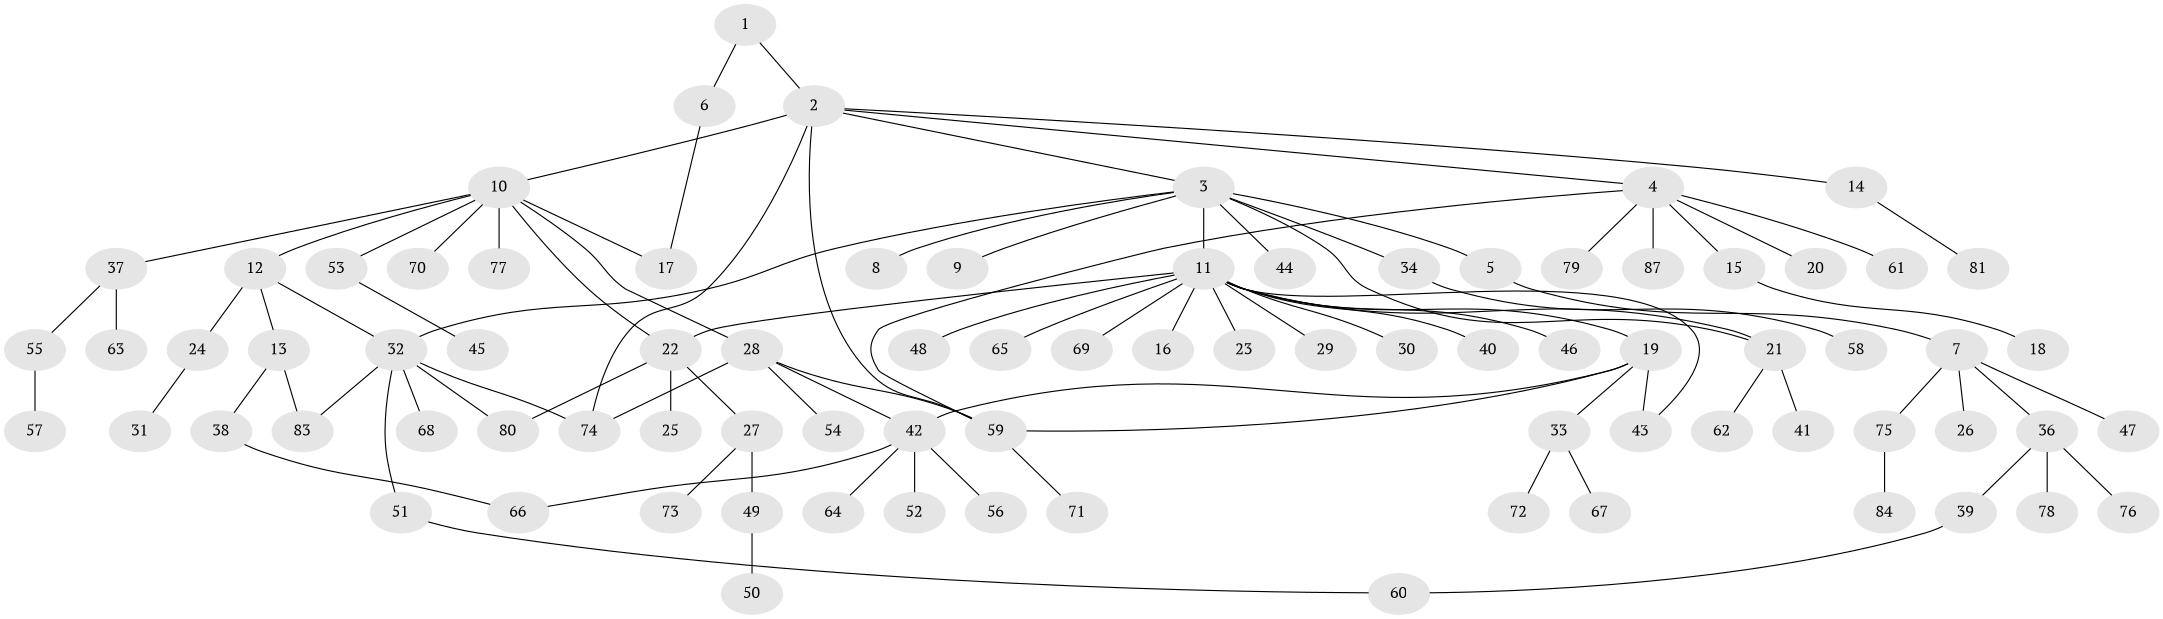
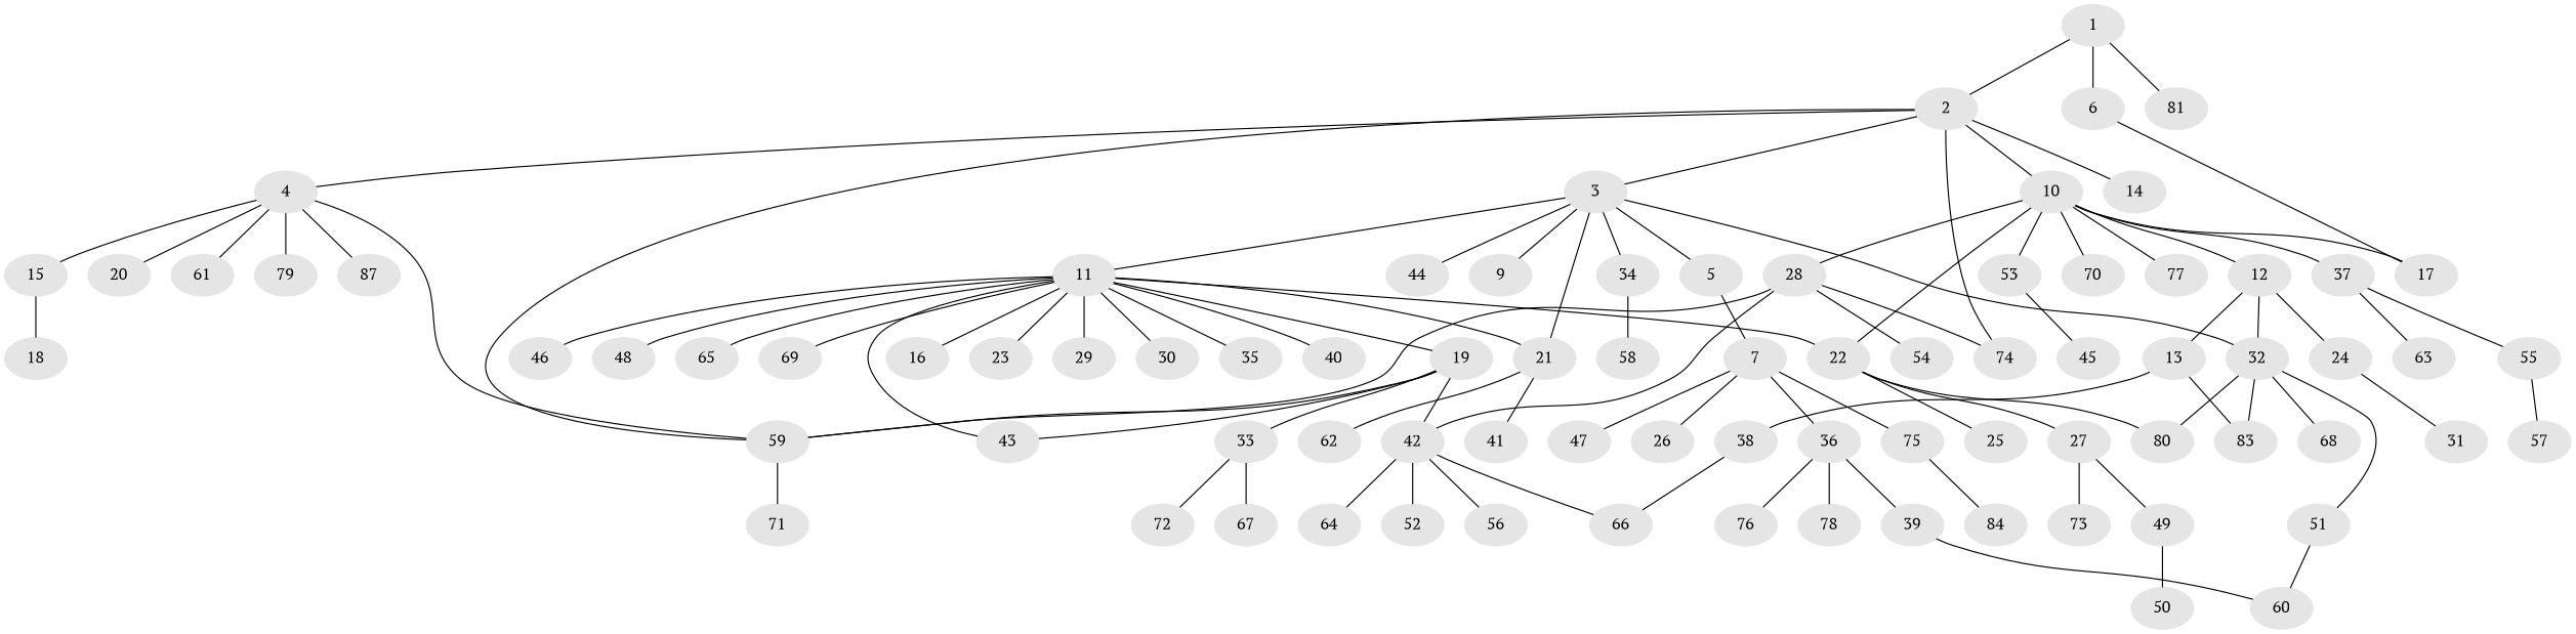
  graph {
    fontname="PT Serif"
    node [color=gray90 fontname="PT Serif" style=filled]
    edge [fontname="PT Serif"]
    1
    2
    6
    81
    3
    4
    10
    14
    59
    74
    17
    5
-   8
    9
    11
    21
    32
    34
    44
    15
    20
    61
    79
    n24 [label=87]
    12
    22
    28
    37
    53
    70
    77
    71
    7
    16
    19
    23
    29
    30
+   35
    40
    43
    46
    48
    65
    69
    41
    62
    83
    80
    51
    68
    58
    18
    26
    36
    47
    75
    39
    76
    78
    84
    13
    24
    25
    27
    42
    54
    55
    63
    45
    33
    38
    31
    66
    67
    72
    64
    52
    56
    49
    73
    50
    60
    57
    1 -- 2
    1 -- 6
-   14 -- 81
+   1 -- 81
    2 -- 3
    2 -- 4
    2 -- 10
    2 -- 14
    2 -- 59
    2 -- 74
    6 -- 17
    3 -- 5
-   3 -- 8
    3 -- 9
    3 -- 11
    3 -- 21
    3 -- 32
    3 -- 34
    3 -- 44
    4 -- 59
    4 -- 15
    4 -- 20
    4 -- 61
    4 -- 79
    4 -- n24
    10 -- 17
    10 -- 12
    10 -- 22
    10 -- 28
    10 -- 37
    10 -- 53
    10 -- 70
    10 -- 77
    59 -- 71
    5 -- 7
    11 -- 21
    11 -- 22
    11 -- 16
    11 -- 19
    11 -- 23
    11 -- 29
    11 -- 30
+   11 -- 35
    11 -- 40
    11 -- 43
    11 -- 46
    11 -- 48
    11 -- 65
    11 -- 69
    21 -- 41
    21 -- 62
-   32 -- 74
    32 -- 83
    32 -- 80
    32 -- 51
    32 -- 68
    34 -- 58
    15 -- 18
    12 -- 32
    12 -- 13
    12 -- 24
    22 -- 80
    22 -- 25
    22 -- 27
    28 -- 59
    28 -- 74
    28 -- 42
    28 -- 54
    37 -- 55
    37 -- 63
    53 -- 45
    7 -- 26
    7 -- 36
    7 -- 47
    7 -- 75
    19 -- 59
    19 -- 43
    19 -- 42
    19 -- 33
    51 -- 60
    36 -- 39
    36 -- 76
    36 -- 78
    75 -- 84
    39 -- 60
    13 -- 83
    13 -- 38
    24 -- 31
    27 -- 49
    27 -- 73
    42 -- 66
    42 -- 64
    42 -- 52
    42 -- 56
    55 -- 57
    33 -- 67
    33 -- 72
    38 -- 66
    49 -- 50
  }
